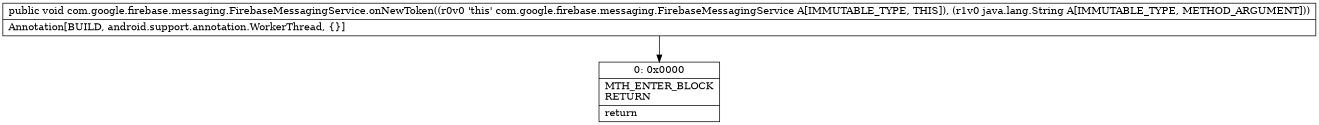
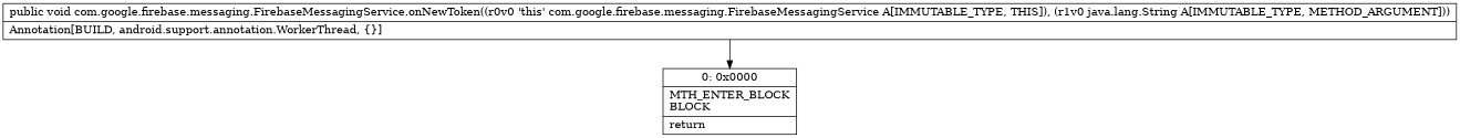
  digraph {
    node [shape=record]
-   n1 [label="{0\:\ 0x0000|MTH_ENTER_BLOCK\lRETURN\l|return\l}"]
+   n1 [label="{0\:\ 0x0000|MTH_ENTER_BLOCK\lBLOCK\l|return\l}"]
    n2 [label="{public void com.google.firebase.messaging.FirebaseMessagingService.onNewToken((r0v0 'this' com.google.firebase.messaging.FirebaseMessagingService A[IMMUTABLE_TYPE, THIS]), (r1v0 java.lang.String A[IMMUTABLE_TYPE, METHOD_ARGUMENT]))  | Annotation[BUILD, android.support.annotation.WorkerThread, \{\}]\l}"]
    n2 -> n1
  }
